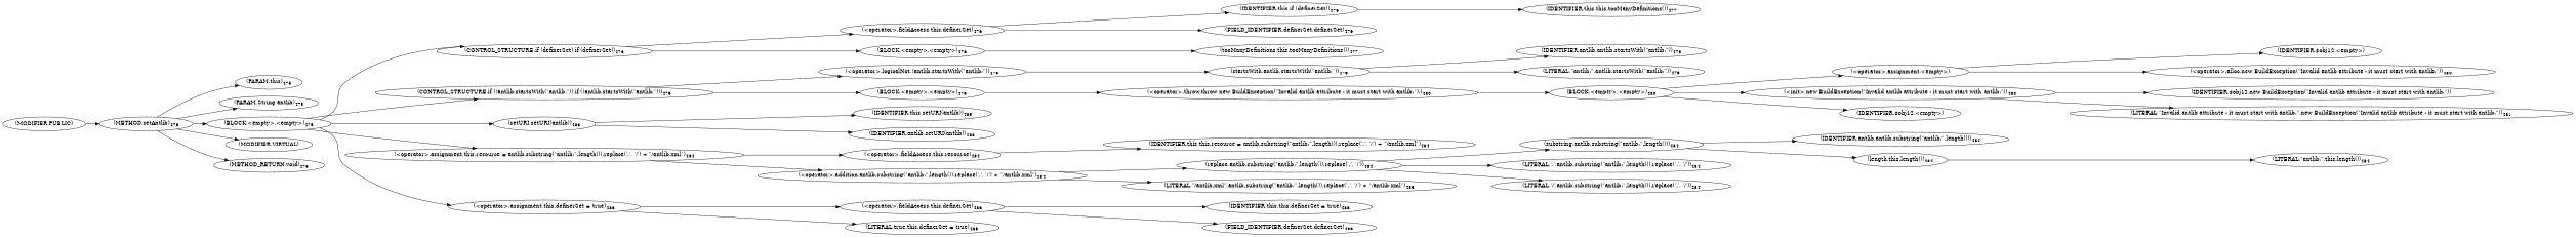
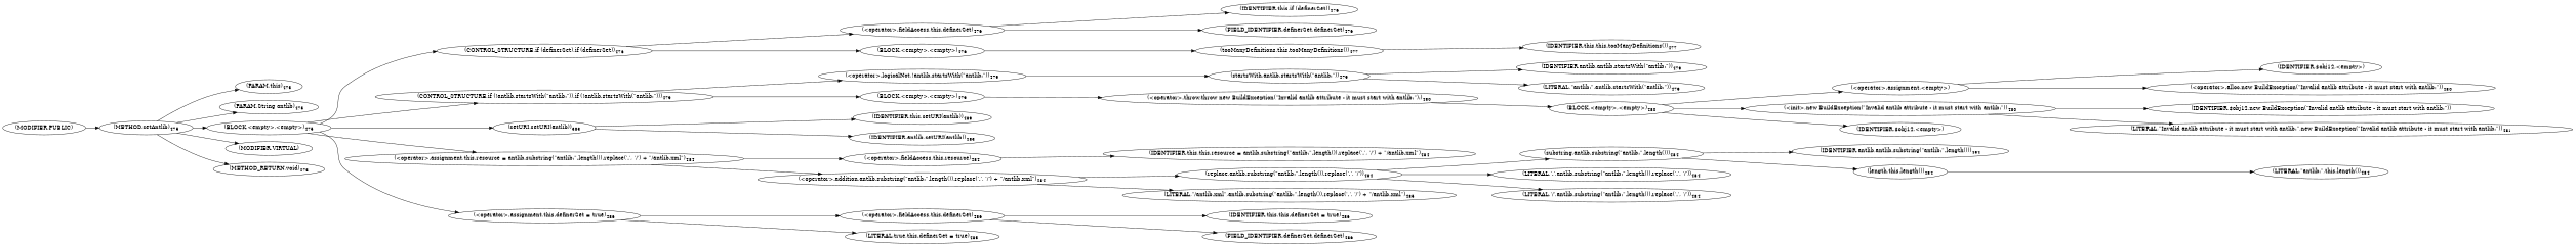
  digraph {
    rankdir=LR
    n1 [label=<(METHOD,setAntlib)<SUB>475</SUB>>]
    n2 [label=<(PARAM,this)<SUB>475</SUB>>]
    n3 [label=<(PARAM,String antlib)<SUB>475</SUB>>]
    n4 [label=<(BLOCK,&lt;empty&gt;,&lt;empty&gt;)<SUB>475</SUB>>]
    n5 [label=<(MODIFIER,VIRTUAL)>]
    n6 [label=<(METHOD_RETURN,void)<SUB>475</SUB>>]
    n7 [label=<(CONTROL_STRUCTURE,if (definerSet),if (definerSet))<SUB>476</SUB>>]
    n8 [label=<(CONTROL_STRUCTURE,if (!antlib.startsWith(&quot;antlib:&quot;)),if (!antlib.startsWith(&quot;antlib:&quot;)))<SUB>479</SUB>>]
-   n9 [label=<(setURI,setURI(antlib))<SUB>483</SUB>>]
+   n9 [label=<(setURI,setURI(antlib))<SUB>383</SUB>>]
    n10 [label=<(&lt;operator&gt;.assignment,this.resource = antlib.substring(&quot;antlib:&quot;.length()).replace('.', '/') + &quot;/antlib.xml&quot;)<SUB>484</SUB>>]
    n11 [label=<(&lt;operator&gt;.assignment,this.definerSet = true)<SUB>486</SUB>>]
    n12 [label=<(MODIFIER,PUBLIC)>]
    n13 [label=<(&lt;operator&gt;.fieldAccess,this.definerSet)<SUB>476</SUB>>]
    n14 [label=<(BLOCK,&lt;empty&gt;,&lt;empty&gt;)<SUB>476</SUB>>]
    n15 [label=<(&lt;operator&gt;.logicalNot,!antlib.startsWith(&quot;antlib:&quot;))<SUB>479</SUB>>]
    n16 [label=<(BLOCK,&lt;empty&gt;,&lt;empty&gt;)<SUB>479</SUB>>]
    n17 [label=<(IDENTIFIER,this,setURI(antlib))<SUB>489</SUB>>]
    n18 [label=<(IDENTIFIER,antlib,setURI(antlib))<SUB>483</SUB>>]
    n19 [label=<(&lt;operator&gt;.fieldAccess,this.resource)<SUB>484</SUB>>]
    n20 [label=<(&lt;operator&gt;.addition,antlib.substring(&quot;antlib:&quot;.length()).replace('.', '/') + &quot;/antlib.xml&quot;)<SUB>484</SUB>>]
    n21 [label=<(&lt;operator&gt;.fieldAccess,this.definerSet)<SUB>486</SUB>>]
    n22 [label=<(LITERAL,true,this.definerSet = true)<SUB>485</SUB>>]
    n23 [label=<(IDENTIFIER,this,if (definerSet))<SUB>476</SUB>>]
    n24 [label=<(FIELD_IDENTIFIER,definerSet,definerSet)<SUB>476</SUB>>]
    n25 [label=<(tooManyDefinitions,this.tooManyDefinitions())<SUB>477</SUB>>]
    n26 [label=<(IDENTIFIER,this,this.tooManyDefinitions())<SUB>477</SUB>>]
    n27 [label=<(startsWith,antlib.startsWith(&quot;antlib:&quot;))<SUB>479</SUB>>]
    n28 [label=<(&lt;operator&gt;.throw,throw new BuildException(&quot;Invalid antlib attribute - it must start with antlib:&quot;);)<SUB>480</SUB>>]
    n29 [label=<(IDENTIFIER,antlib,antlib.startsWith(&quot;antlib:&quot;))<SUB>479</SUB>>]
    n30 [label=<(LITERAL,&quot;antlib:&quot;,antlib.startsWith(&quot;antlib:&quot;))<SUB>479</SUB>>]
    n31 [label=<(BLOCK,&lt;empty&gt;,&lt;empty&gt;)<SUB>480</SUB>>]
    n32 [label=<(&lt;operator&gt;.assignment,&lt;empty&gt;)>]
    n33 [label=<(&lt;init&gt;,new BuildException(&quot;Invalid antlib attribute - it must start with antlib:&quot;))<SUB>480</SUB>>]
    n34 [label=<(IDENTIFIER,$obj12,&lt;empty&gt;)>]
    n35 [label=<(IDENTIFIER,$obj12,&lt;empty&gt;)>]
    n36 [label=<(&lt;operator&gt;.alloc,new BuildException(&quot;Invalid antlib attribute - it must start with antlib:&quot;))<SUB>480</SUB>>]
    n37 [label=<(IDENTIFIER,$obj12,new BuildException(&quot;Invalid antlib attribute - it must start with antlib:&quot;))>]
    n38 [label=<(LITERAL,&quot;Invalid antlib attribute - it must start with antlib:&quot;,new BuildException(&quot;Invalid antlib attribute - it must start with antlib:&quot;))<SUB>481</SUB>>]
    n39 [label=<(IDENTIFIER,this,this.resource = antlib.substring(&quot;antlib:&quot;.length()).replace('.', '/') + &quot;/antlib.xml&quot;)<SUB>484</SUB>>]
    n40 [label=<(replace,antlib.substring(&quot;antlib:&quot;.length()).replace('.', '/'))<SUB>484</SUB>>]
    n41 [label=<(LITERAL,&quot;/antlib.xml&quot;,antlib.substring(&quot;antlib:&quot;.length()).replace('.', '/') + &quot;/antlib.xml&quot;)<SUB>485</SUB>>]
    n42 [label=<(substring,antlib.substring(&quot;antlib:&quot;.length()))<SUB>484</SUB>>]
    n43 [label=<(LITERAL,'.',antlib.substring(&quot;antlib:&quot;.length()).replace('.', '/'))<SUB>484</SUB>>]
    n44 [label=<(LITERAL,'/',antlib.substring(&quot;antlib:&quot;.length()).replace('.', '/'))<SUB>484</SUB>>]
    n45 [label=<(IDENTIFIER,antlib,antlib.substring(&quot;antlib:&quot;.length()))<SUB>484</SUB>>]
    n46 [label=<(length,this.length())<SUB>484</SUB>>]
    n47 [label=<(LITERAL,&quot;antlib:&quot;,this.length())<SUB>484</SUB>>]
    n48 [label=<(IDENTIFIER,this,this.definerSet = true)<SUB>486</SUB>>]
    n49 [label=<(FIELD_IDENTIFIER,definerSet,definerSet)<SUB>486</SUB>>]
    n1 -> n2
    n1 -> n3
    n1 -> n4
    n1 -> n5
    n1 -> n6
    n4 -> n7
    n4 -> n8
    n4 -> n9
    n4 -> n10
    n4 -> n11
    n7 -> n13
    n7 -> n14
    n8 -> n15
    n8 -> n16
    n9 -> n17
    n9 -> n18
    n10 -> n19
    n10 -> n20
    n11 -> n21
    n11 -> n22
    n12 -> n1
    n13 -> n23
    n13 -> n24
    n14 -> n25
    n15 -> n27
    n16 -> n28
    n19 -> n39
    n20 -> n40
    n20 -> n41
    n21 -> n48
    n21 -> n49
-   n23 -> n26
+   n25 -> n26
    n27 -> n29
    n27 -> n30
    n28 -> n31
    n31 -> n32
    n31 -> n33
    n31 -> n34
    n32 -> n35
    n32 -> n36
    n33 -> n37
    n33 -> n38
    n40 -> n42
    n40 -> n43
    n40 -> n44
    n42 -> n45
    n42 -> n46
    n46 -> n47
  }
